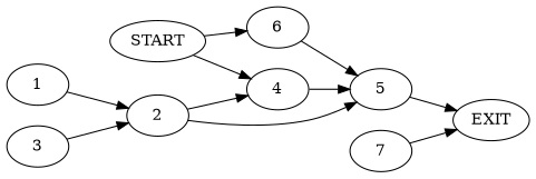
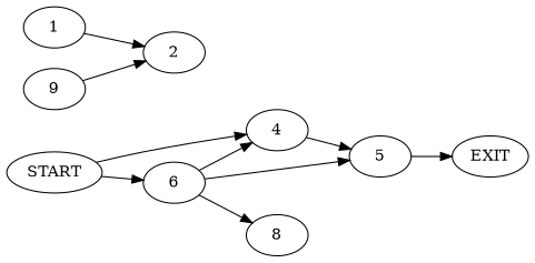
  digraph {
    rankdir=LR
    n1 [label=START]
    6
    4
    1
    2
    5
+   8
    n8 [label=EXIT]
-   3
-   7
+   3 [label=9]
    n1 -> 6
    n1 -> 4
    6 -> 5
+   6 -> 8
    4 -> 5
    1 -> 2
-   2 -> 4
-   2 -> 5
+   6 -> 4
    5 -> n8
    3 -> 2
-   7 -> n8
  }
